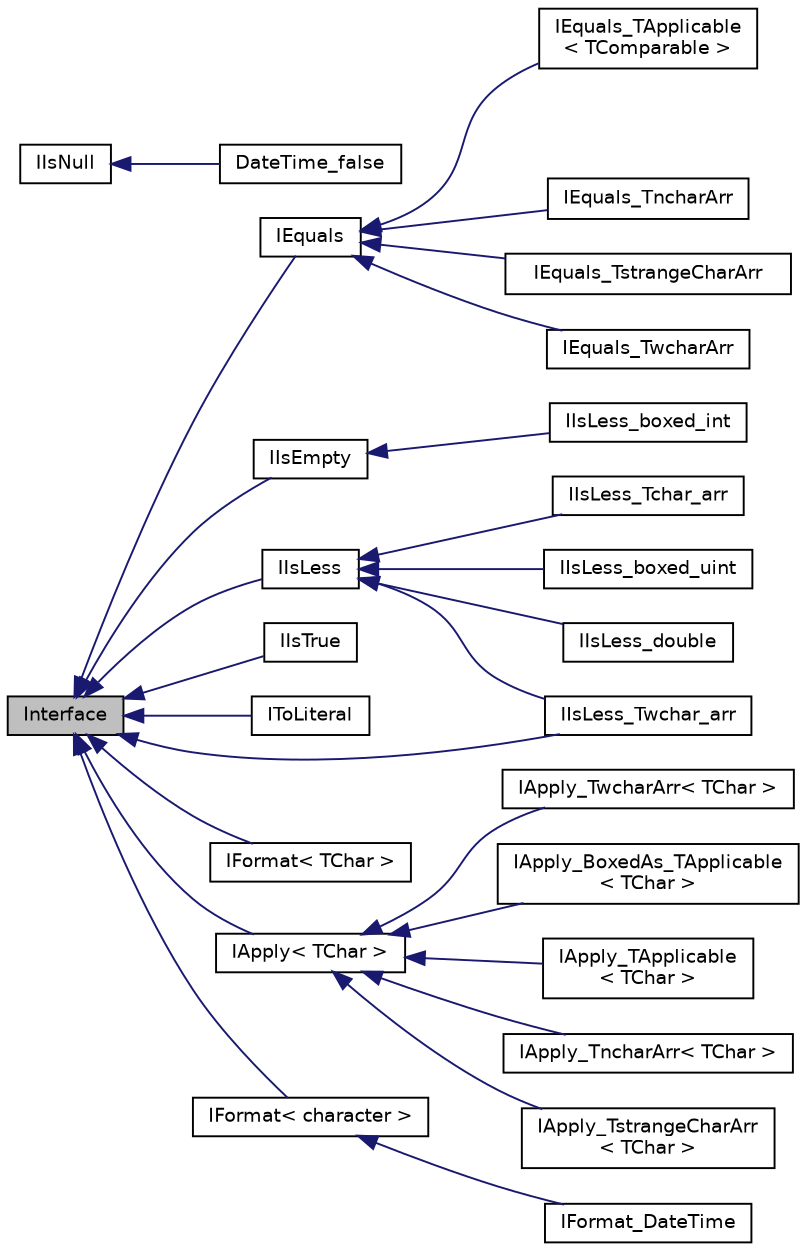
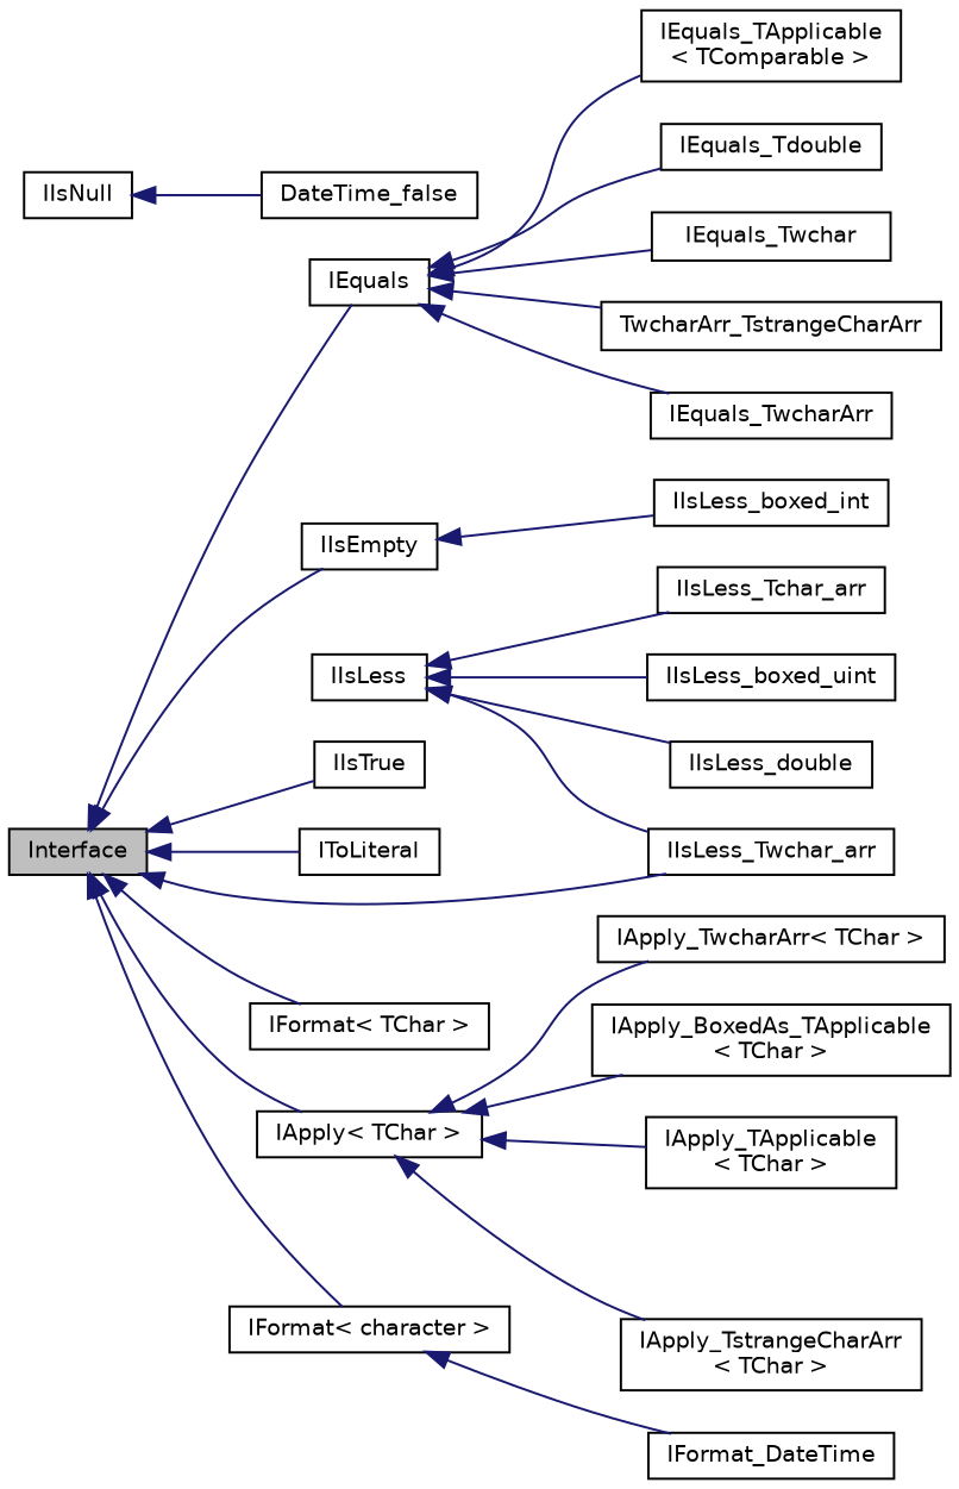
  digraph {
    rankdir=LR
    node [color=black fillcolor=white fontname=Helvetica fontsize=10 shape=record style=filled]
    edge [color=midnightblue dir=back fontname=Helvetica fontsize=10 labelfontname=Helvetica labelfontsize=10 style=solid]
    n1 [fillcolor=grey75 fontcolor=black height=0.2 label=Interface width=0.4]
    n2 [height=0.2 label=IEquals width=0.4]
    n3 [height=0.2 label=IIsEmpty width=0.4]
    n4 [height=0.2 label=IIsLess width=0.4]
    n5 [height=0.2 label=IIsTrue width=0.4]
    n6 [height=0.2 label=IToLiteral width=0.4]
    n7 [height=0.2 label="IApply\< TChar \>" width=0.4]
    n8 [height=0.2 label="IFormat\< TChar \>" width=0.4]
    n9 [height=0.2 label="IFormat\< character \>" width=0.4]
    n10 [height=0.2 label=IIsLess_Twchar_arr width=0.4]
-   n12 [height=0.2 label=IEquals_TncharArr width=0.4]
-   n13 [height=0.2 label=IEquals_TstrangeCharArr width=0.4]
+   n11 [height=0.2 label=IEquals_Tdouble width=0.4]
+   n12 [height=0.2 label=IEquals_Twchar width=0.4]
+   n13 [height=0.2 label=TwcharArr_TstrangeCharArr width=0.4]
    n14 [height=0.2 label=IEquals_TwcharArr width=0.4]
    n15 [height=0.2 label="IEquals_TApplicable\l\< TComparable \>" width=0.4]
    n16 [height=0.2 label=IIsLess_boxed_int width=0.4]
    n17 [height=0.2 label=IIsLess_boxed_uint width=0.4]
    n18 [height=0.2 label=IIsLess_double width=0.4]
    n19 [height=0.2 label=IIsLess_Tchar_arr width=0.4]
    n20 [height=0.2 label=IIsNull width=0.4]
    n21 [height=0.2 label=DateTime_false width=0.4]
    n22 [height=0.2 label="IApply_BoxedAs_TApplicable\l\< TChar \>" width=0.4]
    n23 [height=0.2 label="IApply_TApplicable\l\< TChar \>" width=0.4]
-   n24 [height=0.2 label="IApply_TncharArr\< TChar \>" width=0.4]
    n25 [height=0.2 label="IApply_TstrangeCharArr\l\< TChar \>" width=0.4]
    n26 [height=0.2 label="IApply_TwcharArr\< TChar \>" width=0.4]
    n27 [height=0.2 label=IFormat_DateTime width=0.4]
    n1 -> n2
    n1 -> n3
-   n1 -> n4
    n1 -> n5
    n1 -> n6
    n1 -> n7
    n1 -> n8
    n1 -> n9
    n1 -> n10
+   n2 -> n11
    n2 -> n12
    n2 -> n13
    n2 -> n14
    n2 -> n15
    n3 -> n16
    n4 -> n10
    n4 -> n17
    n4 -> n18
    n4 -> n19
    n7 -> n22
    n7 -> n23
-   n7 -> n24
    n7 -> n25
    n7 -> n26
    n9 -> n27
    n20 -> n21
  }
